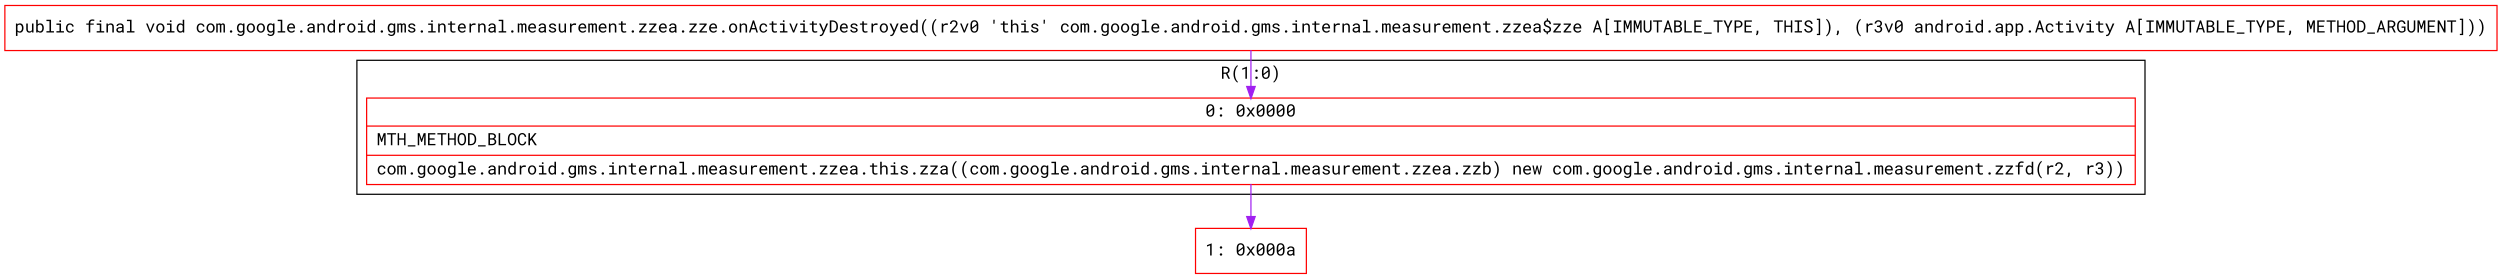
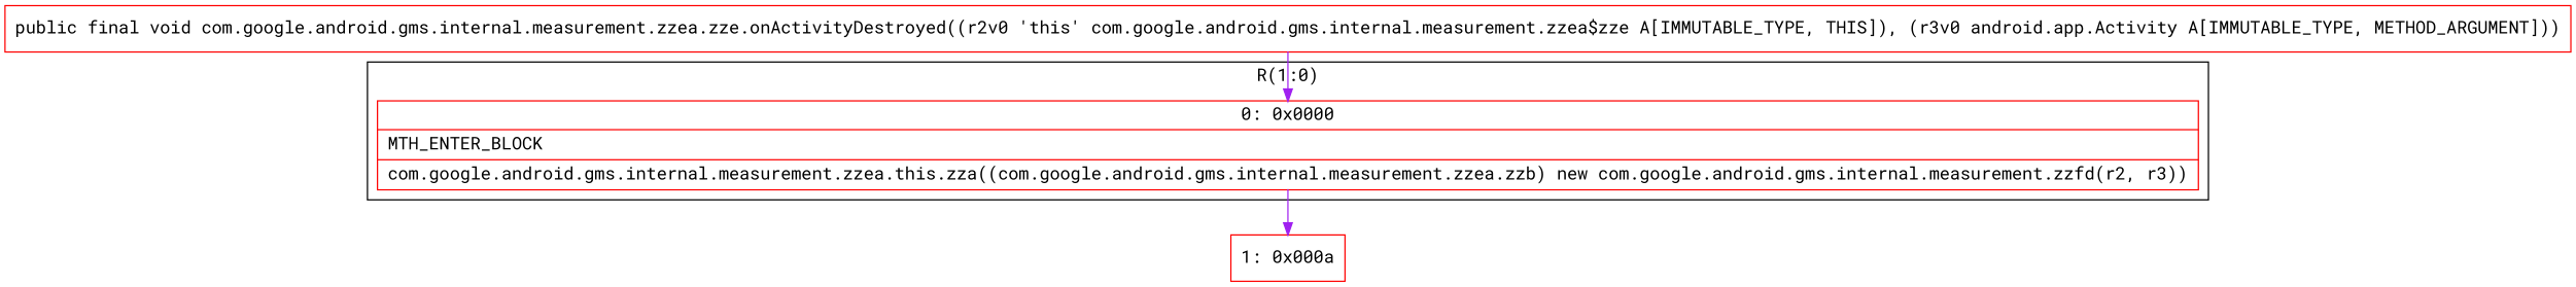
  digraph {
    fontname="Roboto Mono"
    node [color=red shape=record fontname="Roboto Mono"]
    edge [color=purple arrowhead=normal fontname="Roboto Mono"]
-   n1 [label="{0\:\ 0x0000|MTH_METHOD_BLOCK\l|com.google.android.gms.internal.measurement.zzea.this.zza((com.google.android.gms.internal.measurement.zzea.zzb) new com.google.android.gms.internal.measurement.zzfd(r2, r3))\l}"]
+   n1 [label="{0\:\ 0x0000|MTH_ENTER_BLOCK\l|com.google.android.gms.internal.measurement.zzea.this.zza((com.google.android.gms.internal.measurement.zzea.zzb) new com.google.android.gms.internal.measurement.zzfd(r2, r3))\l}"]
    n2 [label="{1\:\ 0x000a}"]
    n3 [label="{public final void com.google.android.gms.internal.measurement.zzea.zze.onActivityDestroyed((r2v0 'this' com.google.android.gms.internal.measurement.zzea$zze A[IMMUTABLE_TYPE, THIS]), (r3v0 android.app.Activity A[IMMUTABLE_TYPE, METHOD_ARGUMENT])) }"]
    subgraph cluster_1 {
      label="R(1:0)"
      n1
    }
    n1 -> n2
    n3 -> n1
  }
